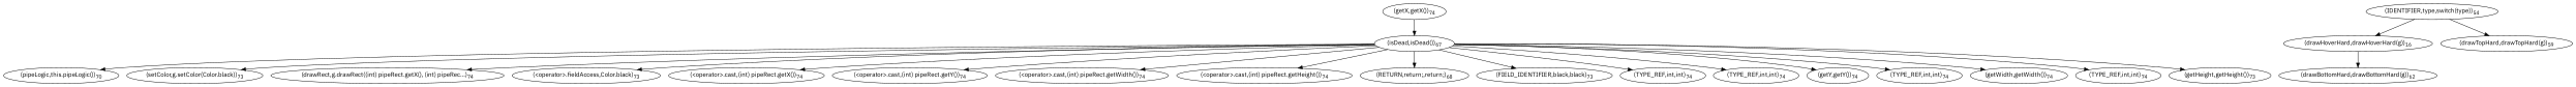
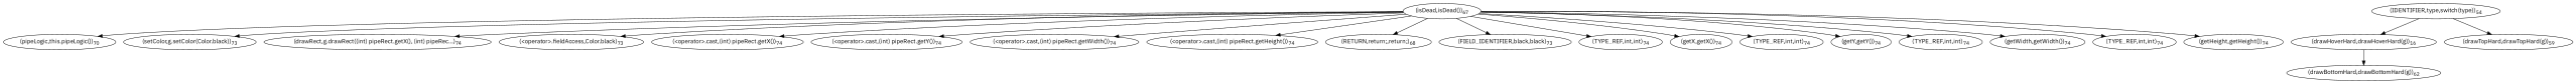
  digraph {
    fontname="IBM Plex Sans"
    node [fontname="IBM Plex Sans"]
    edge [fontname="IBM Plex Sans"]
    n1 [label=<(pipeLogic,this.pipeLogic())<SUB>70</SUB>>]
    n2 [label=<(setColor,g.setColor(Color.black))<SUB>73</SUB>>]
    n3 [label=<(drawRect,g.drawRect((int) pipeRect.getX(), (int) pipeRec...)<SUB>74</SUB>>]
    n4 [label=<(IDENTIFIER,type,switch(type))<SUB>54</SUB>>]
    n5 [label=<(drawHoverHard,drawHoverHard(g))<SUB>16</SUB>>]
    n6 [label=<(drawTopHard,drawTopHard(g))<SUB>59</SUB>>]
    n7 [label=<(drawBottomHard,drawBottomHard(g))<SUB>62</SUB>>]
    n8 [label=<(isDead,isDead())<SUB>67</SUB>>]
    n9 [label=<(&lt;operator&gt;.fieldAccess,Color.black)<SUB>73</SUB>>]
    n10 [label=<(&lt;operator&gt;.cast,(int) pipeRect.getX())<SUB>74</SUB>>]
    n11 [label=<(&lt;operator&gt;.cast,(int) pipeRect.getY())<SUB>74</SUB>>]
    n12 [label=<(&lt;operator&gt;.cast,(int) pipeRect.getWidth())<SUB>74</SUB>>]
    n13 [label=<(&lt;operator&gt;.cast,(int) pipeRect.getHeight())<SUB>74</SUB>>]
    n14 [label=<(RETURN,return;,return;)<SUB>68</SUB>>]
    n15 [label=<(FIELD_IDENTIFIER,black,black)<SUB>73</SUB>>]
    n16 [label=<(TYPE_REF,int,int)<SUB>74</SUB>>]
    n17 [label=<(getX,getX())<SUB>74</SUB>>]
    n18 [label=<(TYPE_REF,int,int)<SUB>74</SUB>>]
    n19 [label=<(getY,getY())<SUB>74</SUB>>]
    n20 [label=<(TYPE_REF,int,int)<SUB>74</SUB>>]
    n21 [label=<(getWidth,getWidth())<SUB>74</SUB>>]
    n22 [label=<(TYPE_REF,int,int)<SUB>74</SUB>>]
-   n23 [label=<(getHeight,getHeight())<SUB>73</SUB>>]
+   n23 [label=<(getHeight,getHeight())<SUB>74</SUB>>]
    n4 -> n5
    n4 -> n6
    n5 -> n7
    n8 -> n1
    n8 -> n2
    n8 -> n3
    n8 -> n9
    n8 -> n10
    n8 -> n11
    n8 -> n12
    n8 -> n13
    n8 -> n14
    n8 -> n15
    n8 -> n16
-   n17 -> n8
+   n8 -> n17
    n8 -> n18
    n8 -> n19
    n8 -> n20
    n8 -> n21
    n8 -> n22
    n8 -> n23
  }
